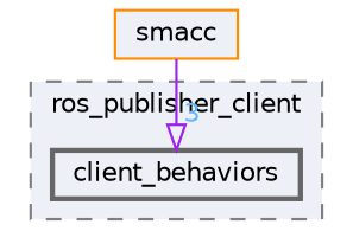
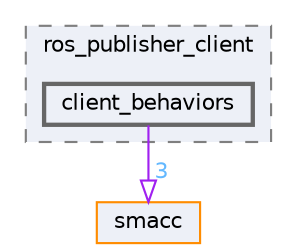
  digraph {
    compound=true
    node [fillcolor="#edf0f7" fontname=Helvetica fontsize=10 shape=box]
    n1 [color=gray40 height=0.2 label=client_behaviors style="filled,bold" width=0.4]
    n2 [color=darkorange height=0.2 label=smacc style=filled width=0.4]
    subgraph cluster_1 {
      bgcolor="#edf0f7"
      fontname=Helvetica
      fontsize=10
      label=ros_publisher_client
      pencolor=grey50
      style="filled,dashed"
      n1
    }
-   n2 -> n1 [color=purple fontcolor=steelblue1 fontname=Helvetica fontsize=10 headlabel=3 labeldistance=1.5 labelfontname=Helvetica labelfontsize=10 arrowhead=onormal]
+   n1 -> n2 [color=purple fontcolor=steelblue1 fontname=Helvetica fontsize=10 headlabel=3 labeldistance=1.5 labelfontname=Helvetica labelfontsize=10 arrowhead=onormal]
  }
